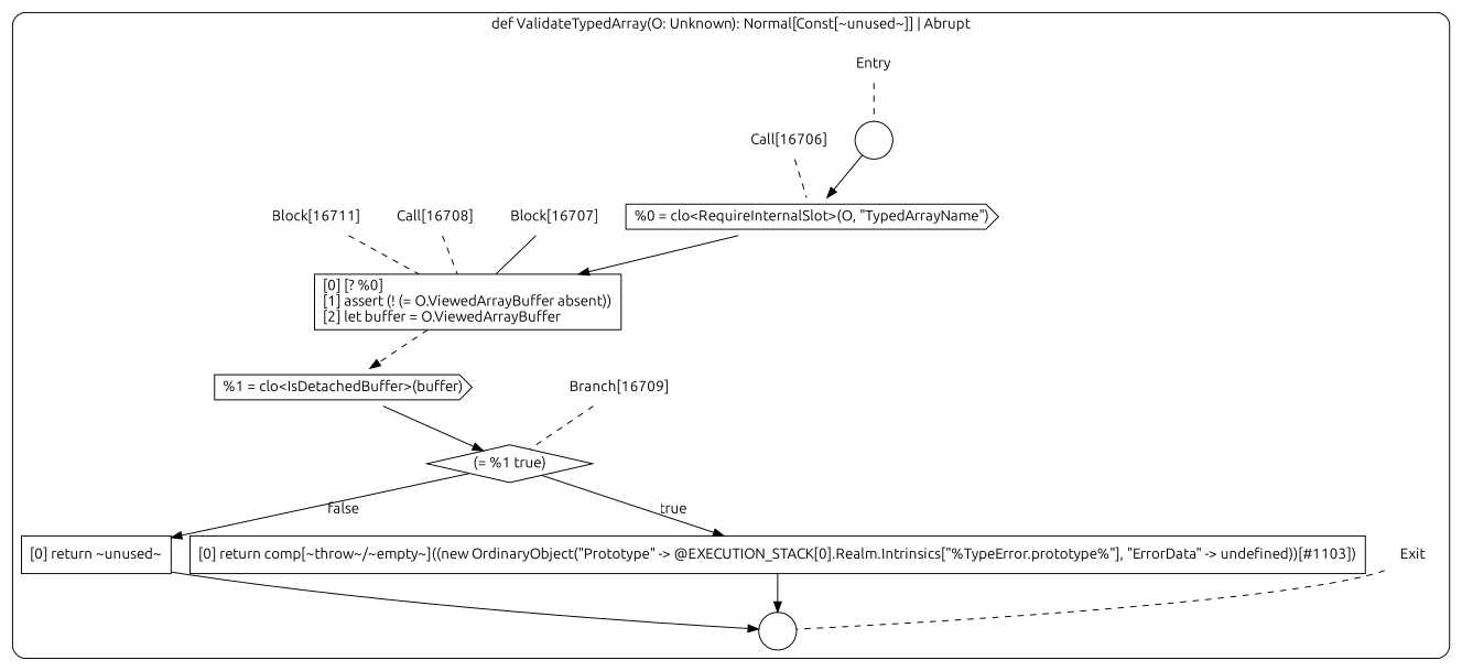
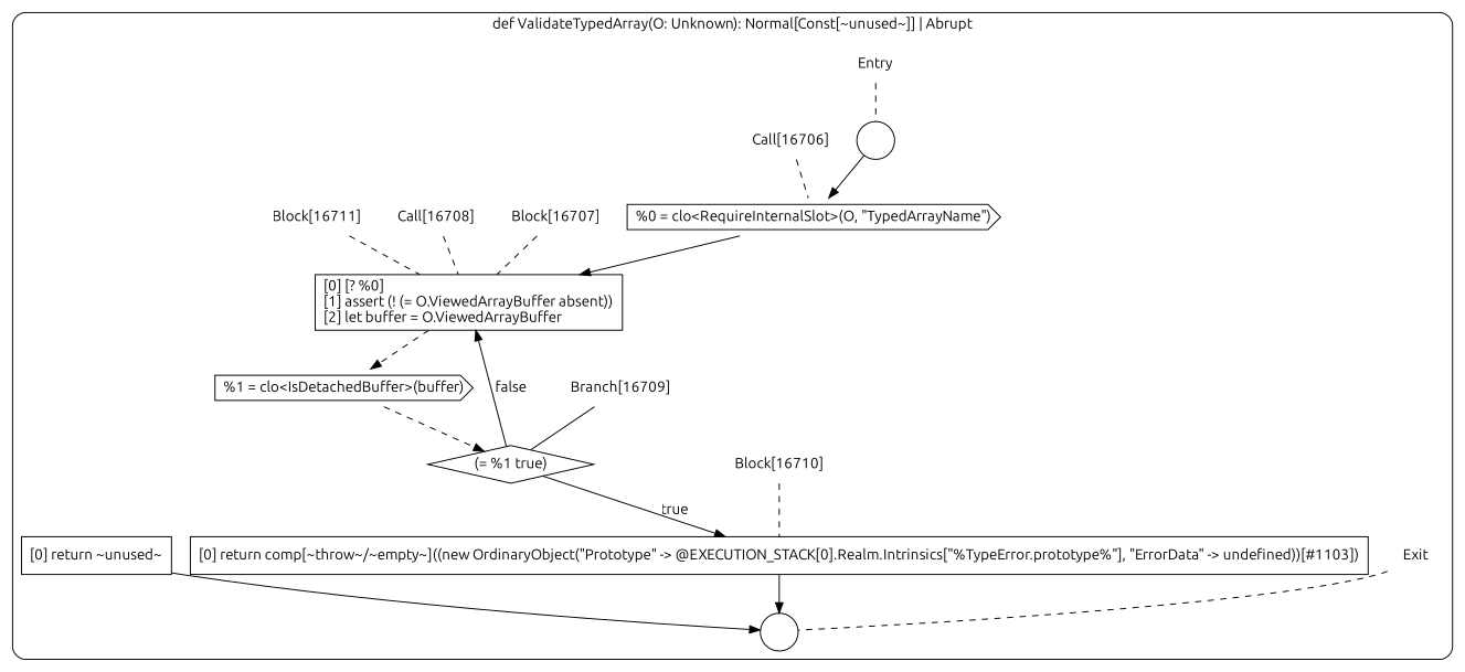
  digraph {
    fontname=Ubuntu
    node [fontname=Ubuntu shape=none]
    edge [color=black fontname=Ubuntu style=dashed]
    n1 [label=<<font color="black">Entry</font>>]
    n2 [color=black fillcolor=white label=" " shape=circle style=filled]
    n3 [color=black fillcolor=white label=<<font color="black">%0 = clo&lt;RequireInternalSlot&gt;(O, &quot;TypedArrayName&quot;)</font>> shape=cds style=filled]
    n4 [color=black fillcolor=white label=<<font color="black">[0] [? %0]<BR ALIGN="LEFT"/>[1] assert (! (= O.ViewedArrayBuffer absent))<BR ALIGN="LEFT"/>[2] let buffer = O.ViewedArrayBuffer<BR ALIGN="LEFT"/></font>> shape=box style=filled]
    n5 [label=<<font color="black">Exit</font>>]
    n6 [color=black fillcolor=white label=" " shape=circle style=filled]
    n7 [label=<<font color="black">Call[16706]</font>>]
    n8 [color=black fillcolor=white label=<<font color="black">%1 = clo&lt;IsDetachedBuffer&gt;(buffer)</font>> shape=cds style=filled]
    n9 [label=<<font color="black">Block[16707]</font>>]
    n10 [color=black fillcolor=white label=<<font color="black">(= %1 true)</font>> shape=diamond style=filled]
    n11 [label=<<font color="black">Call[16708]</font>>]
    n12 [color=black fillcolor=white label=<<font color="black">[0] return comp[~throw~/~empty~]((new OrdinaryObject(&quot;Prototype&quot; -&gt; @EXECUTION_STACK[0].Realm.Intrinsics[&quot;%TypeError.prototype%&quot;], &quot;ErrorData&quot; -&gt; undefined))[#1103])<BR ALIGN="LEFT"/></font>> shape=box style=filled]
    n13 [color=black fillcolor=white label=<<font color="black">[0] return ~unused~<BR ALIGN="LEFT"/></font>> shape=box style=filled]
    n14 [label=<<font color="black">Branch[16709]</font>>]
+   n15 [label=<<font color="black">Block[16710]</font>>]
    n16 [label=<<font color="black">Block[16711]</font>>]
    subgraph cluster_1 {
      label="def ValidateTypedArray(O: Unknown): Normal[Const[~unused~]] | Abrupt"
      style=rounded
      n1
      n2
      n3
      n4
      n5
      n6
      n7
      n8
      n9
      n10
      n11
      n12
      n13
      n14
+     n15
      n16
    }
    n1 -> n2 [arrowhead=none]
    n2 -> n3 [style=""]
    n3 -> n4 [style=""]
    n4 -> n8
    n5 -> n6 [arrowhead=none]
    n7 -> n3 [arrowhead=none]
-   n8 -> n10 [style=""]
-   n9 -> n4 [arrowhead=none style=solid]
+   n8 -> n10
+   n9 -> n4 [arrowhead=none]
    n10 -> n12 [label=<<font color="black">true</font>> style=""]
-   n10 -> n13 [label=<<font color="black">false</font>> style=""]
+   n10 -> n4 [label=<<font color="black">false</font>> style=""]
    n11 -> n4 [arrowhead=none]
    n12 -> n6 [style=""]
    n13 -> n6 [style=""]
-   n14 -> n10 [arrowhead=none]
+   n14 -> n10 [arrowhead=none style=solid]
+   n15 -> n12 [arrowhead=none]
    n16 -> n4 [arrowhead=none]
  }
